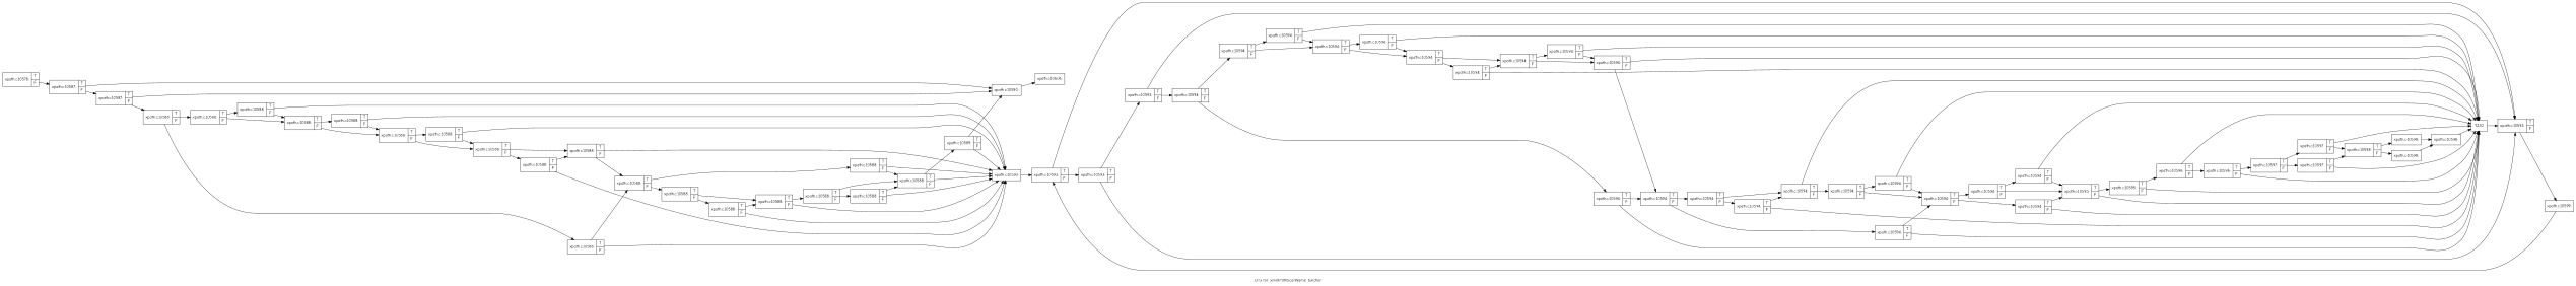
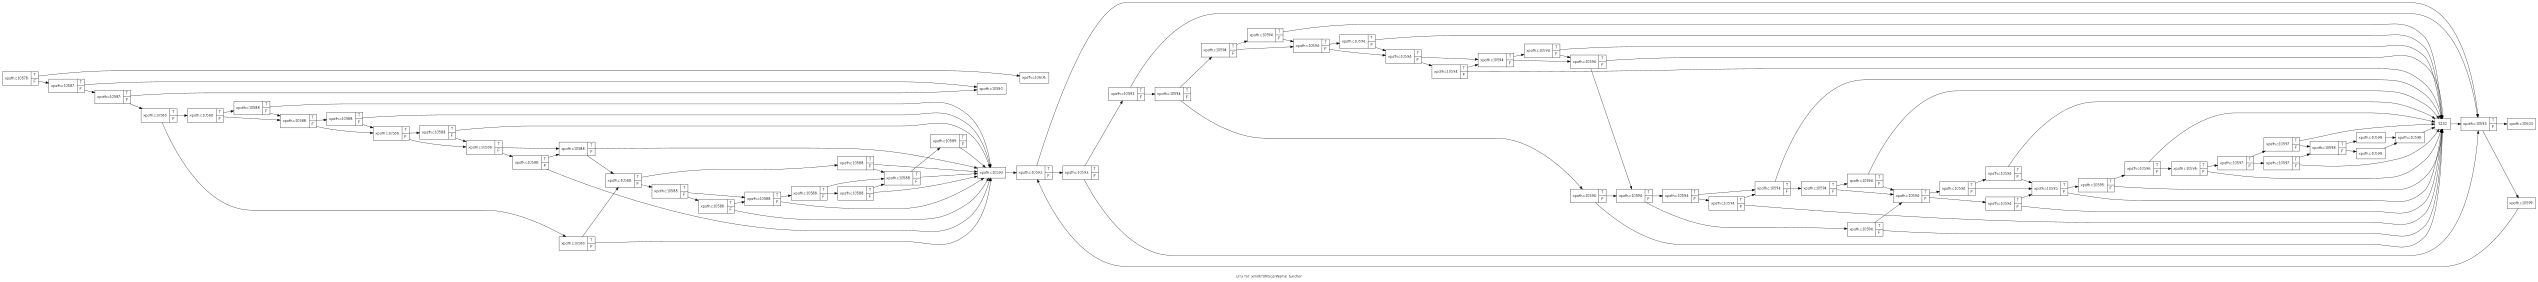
  digraph {
    fontname="Comic Neue"
    label="CFG for 'xmlXPathScanName' function"
    rankdir=LR
    node [fontname="Comic Neue" shape=record]
    edge [fontname="Comic Neue"]
    n1 [label="{xpath.c:10578:|{<s0>T|<s1>F}}"]
    n2 [label="{xpath.c:10587:|{<s0>T|<s1>F}}"]
    n3 [label="{xpath.c:10590:}"]
    n4 [label="{xpath.c:10606:}"]
    n5 [label="{xpath.c:10587:|{<s0>T|<s1>F}}"]
    n6 [label="{xpath.c:10588:|{<s0>T|<s1>F}}"]
    n7 [label="{xpath.c:10588:|{<s0>T|<s1>F}}"]
    n8 [label="{xpath.c:10588:|{<s0>T|<s1>F}}"]
    n9 [label="{xpath.c:10588:|{<s0>T|<s1>F}}"]
    n10 [label="{xpath.c:10588:|{<s0>T|<s1>F}}"]
    n11 [label="{xpath.c:10593:}"]
    n12 [label="{xpath.c:10588:|{<s0>T|<s1>F}}"]
    n13 [label="{xpath.c:10588:|{<s0>T|<s1>F}}"]
    n14 [label="{xpath.c:10588:|{<s0>T|<s1>F}}"]
    n15 [label="{xpath.c:10593:|{<s0>T|<s1>F}}"]
    n16 [label="{xpath.c:10588:|{<s0>T|<s1>F}}"]
    n17 [label="{xpath.c:10588:|{<s0>T|<s1>F}}"]
    n18 [label="{xpath.c:10588:|{<s0>T|<s1>F}}"]
    n19 [label="{xpath.c:10588:|{<s0>T|<s1>F}}"]
    n20 [label="{xpath.c:10593:|{<s0>T|<s1>F}}"]
    n21 [label="{xpath.c:10593:|{<s0>T|<s1>F}}"]
    n22 [label="{xpath.c:10588:|{<s0>T|<s1>F}}"]
    n23 [label="{xpath.c:10588:|{<s0>T|<s1>F}}"]
    n24 [label="{xpath.c:10588:|{<s0>T|<s1>F}}"]
    n25 [label="{xpath.c:10588:|{<s0>T|<s1>F}}"]
    n26 [label="{xpath.c:10588:|{<s0>T|<s1>F}}"]
    n27 [label="{xpath.c:10589:|{<s0>T|<s1>F}}"]
    n28 [label="{xpath.c:10588:|{<s0>T|<s1>F}}"]
    n29 [label="{xpath.c:10588:|{<s0>T|<s1>F}}"]
    n30 [label="{xpath.c:10593:|{<s0>T|<s1>F}}"]
    n31 [label="{xpath.c:10599:}"]
+   n32 [label="{xpath.c:10603:}"]
    n33 [label="{xpath.c:10594:|{<s0>T|<s1>F}}"]
    n34 [label="{xpath.c:10594:|{<s0>T|<s1>F}}"]
    n35 [label="{xpath.c:10594:|{<s0>T|<s1>F}}"]
    n36 [label="{xpath.c:10594:|{<s0>T|<s1>F}}"]
    n37 [label="{xpath.c:10594:|{<s0>T|<s1>F}}"]
    n38 [label="{%130}"]
    n39 [label="{xpath.c:10594:|{<s0>T|<s1>F}}"]
    n40 [label="{xpath.c:10594:|{<s0>T|<s1>F}}"]
    n41 [label="{xpath.c:10594:|{<s0>T|<s1>F}}"]
    n42 [label="{xpath.c:10594:|{<s0>T|<s1>F}}"]
    n43 [label="{xpath.c:10594:|{<s0>T|<s1>F}}"]
    n44 [label="{xpath.c:10594:|{<s0>T|<s1>F}}"]
    n45 [label="{xpath.c:10594:|{<s0>T|<s1>F}}"]
    n46 [label="{xpath.c:10594:|{<s0>T|<s1>F}}"]
    n47 [label="{xpath.c:10594:|{<s0>T|<s1>F}}"]
    n48 [label="{xpath.c:10594:|{<s0>T|<s1>F}}"]
    n49 [label="{xpath.c:10594:|{<s0>T|<s1>F}}"]
    n50 [label="{xpath.c:10594:|{<s0>T|<s1>F}}"]
    n51 [label="{xpath.c:10594:|{<s0>T|<s1>F}}"]
    n52 [label="{xpath.c:10594:|{<s0>T|<s1>F}}"]
    n53 [label="{xpath.c:10594:|{<s0>T|<s1>F}}"]
    n54 [label="{xpath.c:10594:|{<s0>T|<s1>F}}"]
    n55 [label="{xpath.c:10595:|{<s0>T|<s1>F}}"]
    n56 [label="{xpath.c:10594:|{<s0>T|<s1>F}}"]
    n57 [label="{xpath.c:10595:|{<s0>T|<s1>F}}"]
    n58 [label="{xpath.c:10596:|{<s0>T|<s1>F}}"]
    n59 [label="{xpath.c:10596:|{<s0>T|<s1>F}}"]
    n60 [label="{xpath.c:10597:|{<s0>T|<s1>F}}"]
    n61 [label="{xpath.c:10597:|{<s0>T|<s1>F}}"]
    n62 [label="{xpath.c:10597:|{<s0>T|<s1>F}}"]
    n63 [label="{xpath.c:10598:|{<s0>T|<s1>F}}"]
    n64 [label="{xpath.c:10598:}"]
    n65 [label="{xpath.c:10598:}"]
    n66 [label="{xpath.c:10598:}"]
    n1 -> n2
    n2 -> n3
    n2 -> n5
-   n3 -> n4
+   n1 -> n4
    n5 -> n3
    n5 -> n6
    n6 -> n7
    n6 -> n8
    n7 -> n9
    n7 -> n10
    n8 -> n11
    n8 -> n12
    n9 -> n10
    n9 -> n11
    n10 -> n13
    n10 -> n14
    n11 -> n15
    n12 -> n16
    n12 -> n17
    n13 -> n11
    n13 -> n14
    n14 -> n18
    n14 -> n19
    n15 -> n20
    n15 -> n21
    n16 -> n11
    n16 -> n24
    n17 -> n25
    n17 -> n26
    n18 -> n11
    n18 -> n19
    n19 -> n22
    n19 -> n23
    n20 -> n21
    n20 -> n30
    n21 -> n31
+   n21 -> n32
    n22 -> n11
    n22 -> n23
    n23 -> n11
    n23 -> n12
    n24 -> n11
    n24 -> n27
    n25 -> n11
    n25 -> n26
    n26 -> n11
    n26 -> n28
-   n27 -> n3
    n27 -> n11
    n28 -> n24
    n28 -> n29
    n29 -> n11
    n29 -> n24
    n30 -> n21
    n30 -> n33
    n31 -> n15
    n33 -> n34
    n33 -> n35
    n34 -> n36
    n34 -> n37
    n35 -> n38
    n35 -> n39
    n36 -> n37
    n36 -> n38
    n37 -> n40
    n37 -> n41
    n38 -> n21
    n39 -> n42
    n39 -> n43
    n40 -> n38
    n40 -> n41
    n41 -> n44
    n41 -> n45
    n42 -> n38
    n42 -> n48
    n43 -> n49
    n43 -> n50
    n44 -> n38
    n44 -> n45
    n45 -> n46
    n45 -> n47
    n46 -> n38
    n46 -> n47
    n47 -> n38
    n47 -> n39
    n48 -> n51
    n48 -> n52
    n49 -> n38
    n49 -> n50
    n50 -> n38
    n50 -> n53
    n51 -> n54
    n51 -> n55
    n52 -> n38
    n52 -> n55
    n53 -> n48
    n53 -> n56
    n54 -> n38
    n54 -> n55
    n55 -> n38
    n55 -> n57
    n56 -> n38
    n56 -> n48
    n57 -> n38
    n57 -> n58
    n58 -> n38
    n58 -> n59
    n59 -> n38
    n59 -> n60
    n60 -> n61
    n60 -> n62
    n61 -> n38
    n61 -> n63
    n62 -> n38
    n62 -> n63
    n63 -> n64
    n63 -> n65
    n64 -> n66
    n65 -> n66
    n66 -> n38
  }
